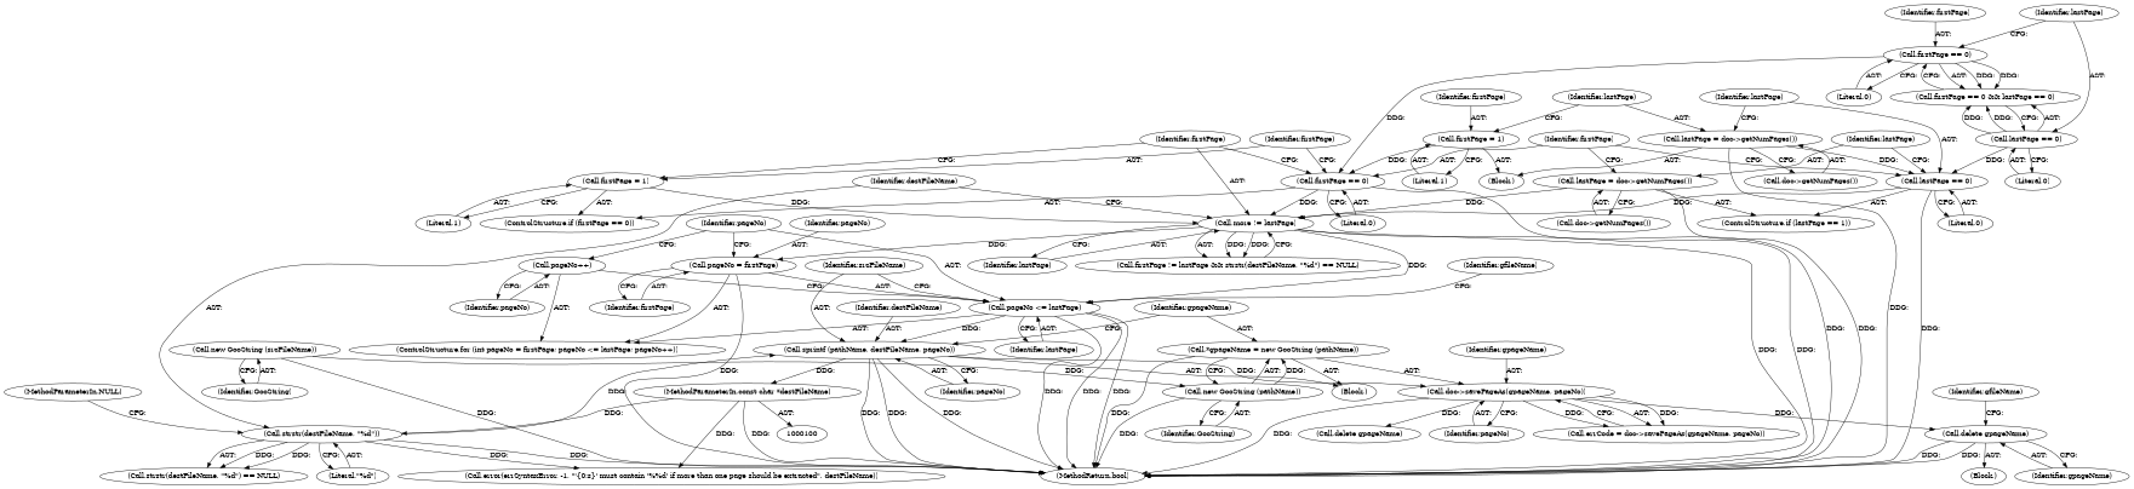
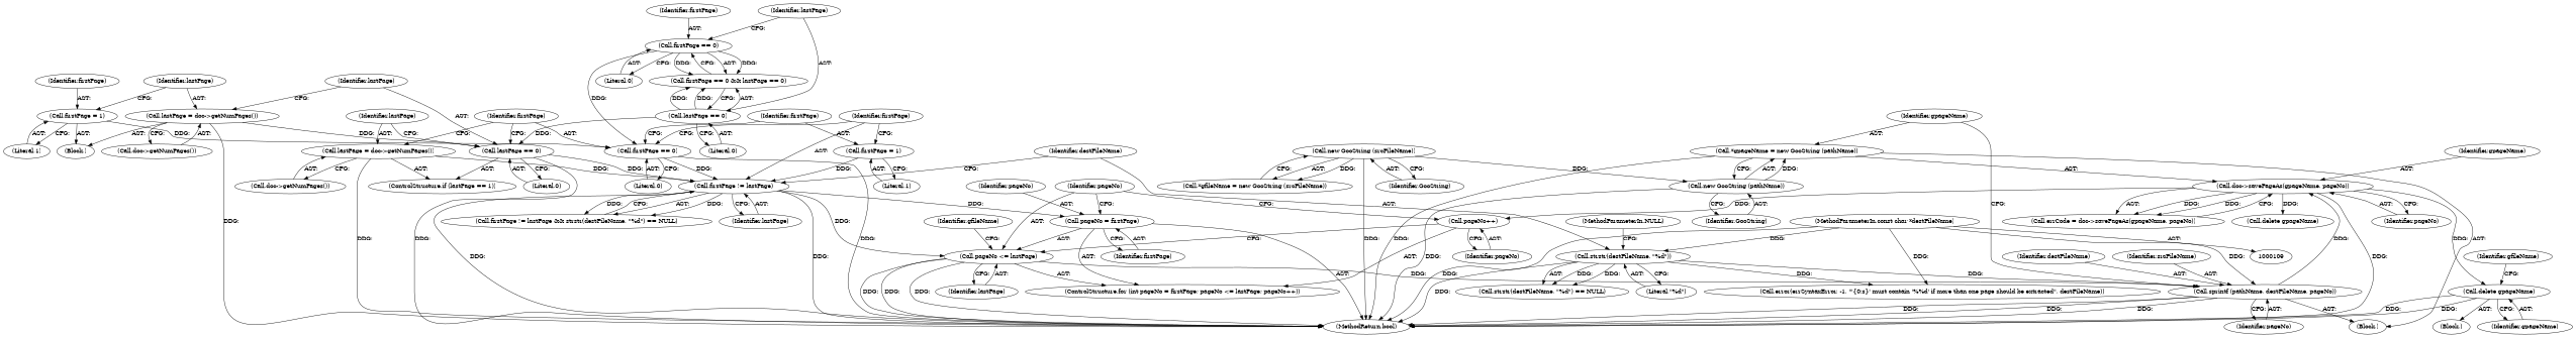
  digraph {
    n1 [label="(Call,delete gpageName)"]
    n2 [label="(MethodReturn,bool)"]
    n3 [label="(Block,)"]
    n4 [label="(Identifier,gpageName)"]
    n5 [label="(Call,doc->savePageAs(gpageName, pageNo))"]
    n6 [label="(Call,pageNo++)"]
    n7 [label="(Call,delete gpageName)"]
    n8 [label="(Identifier,pageNo)"]
    n9 [label="(Call,errCode = doc->savePageAs(gpageName, pageNo))"]
    n10 [label="(Call,pageNo <= lastPage)"]
    n11 [label="(ControlStructure,for (int pageNo = firstPage; pageNo <= lastPage; pageNo++))"]
    n12 [label="(Identifier,pageNo)"]
    n13 [label="(Call,*gpageName = new GooString (pathName))"]
    n14 [label="(Call,new GooString (pathName))"]
    n15 [label="(Block,)"]
    n16 [label="(Identifier,GooString)"]
    n17 [label="(Call,new GooString (srcFileName))"]
    n18 [label="(Identifier,GooString)"]
+   n19 [label="(Call,*gfileName = new GooString (srcFileName))"]
    n20 [label="(Call,sprintf (pathName, destFileName, pageNo))"]
    n21 [label="(Identifier,pageNo)"]
    n22 [label="(Call,strstr(destFileName, \"%d\"))"]
    n23 [label="(Call,error(errSyntaxError, -1, \"'{0:s}' must contain '%%d' if more than one page should be extracted\", destFileName))"]
    n24 [label="(Literal,\"%d\")"]
    n25 [label="(Call,strstr(destFileName, \"%d\") == NULL)"]
    n26 [label="(MethodParameterIn,const char *destFileName)"]
-   1000100
+   1000100 [label=1000109]
    n28 [label="(Identifier,lastPage)"]
    n29 [label="(Call,pageNo = firstPage)"]
    n30 [label="(Identifier,firstPage)"]
-   n31 [label="(Call,more != lastPage)"]
+   n31 [label="(Call,firstPage != lastPage)"]
    n32 [label="(Identifier,lastPage)"]
    n33 [label="(Call,firstPage != lastPage && strstr(destFileName, \"%d\") == NULL)"]
    n34 [label="(Call,firstPage == 0)"]
-   n35 [label="(ControlStructure,if (firstPage == 0))"]
    n36 [label="(Literal,0)"]
    n37 [label="(Call,firstPage == 0)"]
    n38 [label="(Literal,0)"]
    n39 [label="(Call,firstPage == 0 && lastPage == 0)"]
    n40 [label="(Call,lastPage == 0)"]
    n41 [label="(Call,firstPage = 1)"]
    n42 [label="(Literal,1)"]
    n43 [label="(Block,)"]
    n44 [label="(Call,firstPage = 1)"]
    n45 [label="(Literal,1)"]
    n46 [label="(Call,lastPage == 0)"]
    n47 [label="(ControlStructure,if (lastPage == 1))"]
    n48 [label="(Literal,0)"]
    n49 [label="(Call,lastPage = doc->getNumPages())"]
    n50 [label="(Call,doc->getNumPages())"]
    n51 [label="(Literal,0)"]
    n52 [label="(Call,lastPage = doc->getNumPages())"]
    n53 [label="(Call,doc->getNumPages())"]
    n54 [label="(Identifier,firstPage)"]
    n55 [label="(Identifier,firstPage)"]
    n56 [label="(Identifier,lastPage)"]
    n57 [label="(MethodParameterIn,NULL)"]
    n58 [label="(Identifier,gpageName)"]
    n59 [label="(Identifier,pageNo)"]
    n60 [label="(Identifier,firstPage)"]
    n61 [label="(Identifier,destFileName)"]
    n62 [label="(Identifier,destFileName)"]
    n63 [label="(Identifier,srcFileName)"]
    n64 [label="(Identifier,lastPage)"]
    n65 [label="(Identifier,gpageName)"]
    n66 [label="(Identifier,gfileName)"]
    n67 [label="(Identifier,firstPage)"]
    n68 [label="(Identifier,lastPage)"]
    n69 [label="(Identifier,gfileName)"]
    n70 [label="(Identifier,pageNo)"]
    n71 [label="(Identifier,lastPage)"]
    n72 [label="(Identifier,firstPage)"]
    n1 -> n2 [label="DDG: "]
    n1 -> n2 [label="DDG: "]
    n1 -> n3 [label="AST: "]
    n1 -> n4 [label="CFG: "]
    n4 -> n1 [label="AST: "]
    n5 -> n1 [label="DDG: "]
    n5 -> n2 [label="DDG: "]
+   n5 -> n6 [label="DDG: "]
    n5 -> n7 [label="DDG: "]
    n5 -> n8 [label="CFG: "]
    n5 -> n9 [label="AST: "]
    n5 -> n9 [label="DDG: "]
    n5 -> n9 [label="DDG: "]
    n6 -> n10 [label="CFG: "]
    n6 -> n11 [label="AST: "]
    n6 -> n12 [label="CFG: "]
    n8 -> n5 [label="AST: "]
    n9 -> n5 [label="CFG: "]
    n10 -> n2 [label="DDG: "]
    n10 -> n2 [label="DDG: "]
    n10 -> n2 [label="DDG: "]
    n10 -> n11 [label="AST: "]
    n10 -> n20 [label="DDG: "]
    n10 -> n28 [label="CFG: "]
    n12 -> n6 [label="AST: "]
    n13 -> n2 [label="DDG: "]
    n13 -> n5 [label="AST: "]
    n13 -> n14 [label="CFG: "]
    n13 -> n15 [label="AST: "]
    n14 -> n2 [label="DDG: "]
    n14 -> n13 [label="AST: "]
    n14 -> n13 [label="DDG: "]
    n14 -> n16 [label="CFG: "]
    n16 -> n14 [label="AST: "]
    n17 -> n2 [label="DDG: "]
    n17 -> n14 [label="DDG: "]
    n17 -> n18 [label="CFG: "]
+   n17 -> n19 [label="AST: "]
+   n17 -> n19 [label="DDG: "]
    n18 -> n17 [label="AST: "]
+   n19 -> n17 [label="CFG: "]
    n20 -> n2 [label="DDG: "]
    n20 -> n2 [label="DDG: "]
    n20 -> n2 [label="DDG: "]
    n20 -> n5 [label="DDG: "]
    n20 -> n15 [label="AST: "]
    n20 -> n21 [label="CFG: "]
    n21 -> n20 [label="AST: "]
    n22 -> n2 [label="DDG: "]
    n22 -> n20 [label="DDG: "]
    n22 -> n23 [label="DDG: "]
    n22 -> n24 [label="CFG: "]
    n22 -> n25 [label="AST: "]
    n22 -> n25 [label="DDG: "]
    n22 -> n25 [label="DDG: "]
    n24 -> n22 [label="AST: "]
    n26 -> n2 [label="DDG: "]
-   n20 -> n26 [label="DDG: "]
+   n26 -> n20 [label="DDG: "]
    n26 -> n22 [label="DDG: "]
    n26 -> n23 [label="DDG: "]
    n26 -> 1000100 [label="AST: "]
    n28 -> n10 [label="AST: "]
-   n29 -> n2 [label="DDG: "]
+   n29 -> n2 [label="AST: "]
    n29 -> n10 [label="AST: "]
    n29 -> n11 [label="AST: "]
    n29 -> n30 [label="CFG: "]
    n30 -> n29 [label="AST: "]
    n31 -> n2 [label="DDG: "]
    n31 -> n2 [label="DDG: "]
    n31 -> n10 [label="DDG: "]
    n31 -> n29 [label="DDG: "]
    n31 -> n32 [label="CFG: "]
    n31 -> n33 [label="AST: "]
    n31 -> n33 [label="DDG: "]
    n31 -> n33 [label="DDG: "]
    n32 -> n31 [label="AST: "]
    n33 -> n31 [label="CFG: "]
    n34 -> n2 [label="DDG: "]
    n34 -> n31 [label="DDG: "]
-   n34 -> n35 [label="AST: "]
    n34 -> n36 [label="CFG: "]
    n36 -> n34 [label="AST: "]
    n37 -> n34 [label="DDG: "]
    n37 -> n38 [label="CFG: "]
    n37 -> n39 [label="AST: "]
    n37 -> n39 [label="DDG: "]
    n37 -> n39 [label="DDG: "]
    n38 -> n37 [label="AST: "]
    n39 -> n37 [label="CFG: "]
    n39 -> n40 [label="CFG: "]
    n40 -> n39 [label="AST: "]
    n40 -> n39 [label="DDG: "]
    n40 -> n39 [label="DDG: "]
    n40 -> n46 [label="DDG: "]
    n40 -> n51 [label="CFG: "]
    n41 -> n34 [label="DDG: "]
    n41 -> n42 [label="CFG: "]
    n41 -> n43 [label="AST: "]
    n42 -> n41 [label="AST: "]
    n44 -> n31 [label="DDG: "]
-   n44 -> n35 [label="AST: "]
    n44 -> n45 [label="CFG: "]
    n45 -> n44 [label="AST: "]
    n46 -> n2 [label="DDG: "]
    n46 -> n31 [label="DDG: "]
    n46 -> n47 [label="AST: "]
    n46 -> n48 [label="CFG: "]
    n48 -> n46 [label="AST: "]
    n49 -> n2 [label="DDG: "]
    n49 -> n43 [label="AST: "]
    n49 -> n46 [label="DDG: "]
    n49 -> n50 [label="CFG: "]
    n50 -> n49 [label="AST: "]
    n51 -> n40 [label="AST: "]
    n52 -> n2 [label="DDG: "]
    n52 -> n31 [label="DDG: "]
    n52 -> n47 [label="AST: "]
    n52 -> n53 [label="CFG: "]
    n53 -> n52 [label="AST: "]
    n54 -> n41 [label="AST: "]
    n55 -> n34 [label="AST: "]
    n55 -> n46 [label="CFG: "]
    n55 -> n52 [label="CFG: "]
    n56 -> n46 [label="CFG: "]
    n56 -> n52 [label="AST: "]
    n57 -> n22 [label="CFG: "]
    n58 -> n13 [label="AST: "]
    n58 -> n20 [label="CFG: "]
    n59 -> n29 [label="AST: "]
    n60 -> n31 [label="AST: "]
    n60 -> n34 [label="CFG: "]
    n60 -> n44 [label="CFG: "]
    n61 -> n22 [label="AST: "]
    n61 -> n31 [label="CFG: "]
    n62 -> n20 [label="AST: "]
-   n63 -> n10 [label="CFG: "]
    n63 -> n20 [label="AST: "]
    n64 -> n37 [label="CFG: "]
    n64 -> n40 [label="AST: "]
    n65 -> n5 [label="AST: "]
    n66 -> n1 [label="CFG: "]
    n67 -> n34 [label="CFG: "]
    n67 -> n44 [label="AST: "]
    n68 -> n41 [label="CFG: "]
    n68 -> n49 [label="AST: "]
    n69 -> n10 [label="CFG: "]
    n70 -> n6 [label="CFG: "]
    n70 -> n10 [label="AST: "]
    n70 -> n29 [label="CFG: "]
    n71 -> n46 [label="AST: "]
    n71 -> n49 [label="CFG: "]
    n72 -> n37 [label="AST: "]
  }
